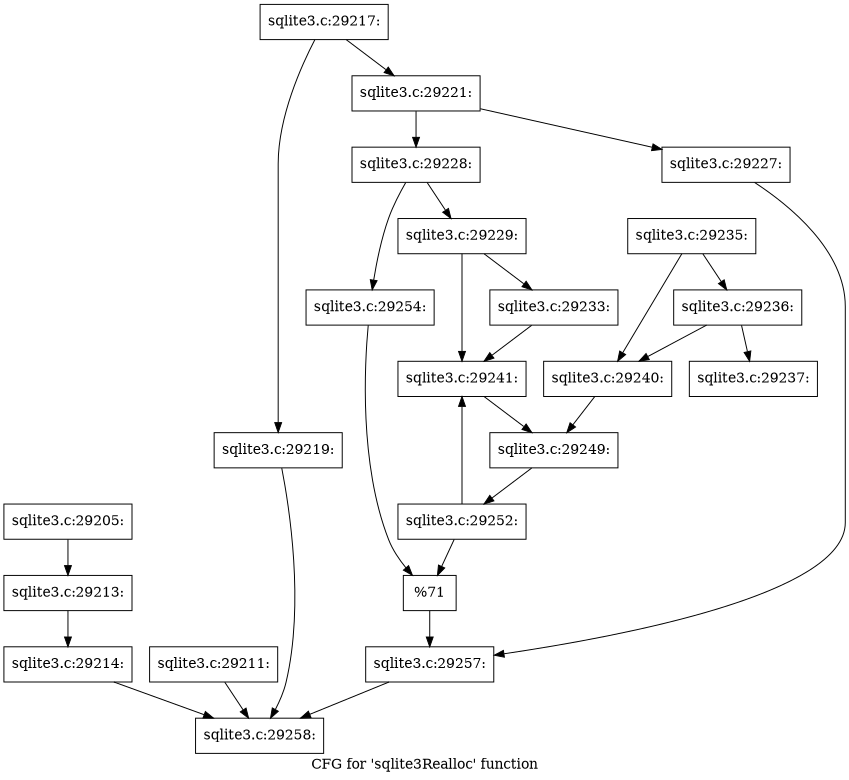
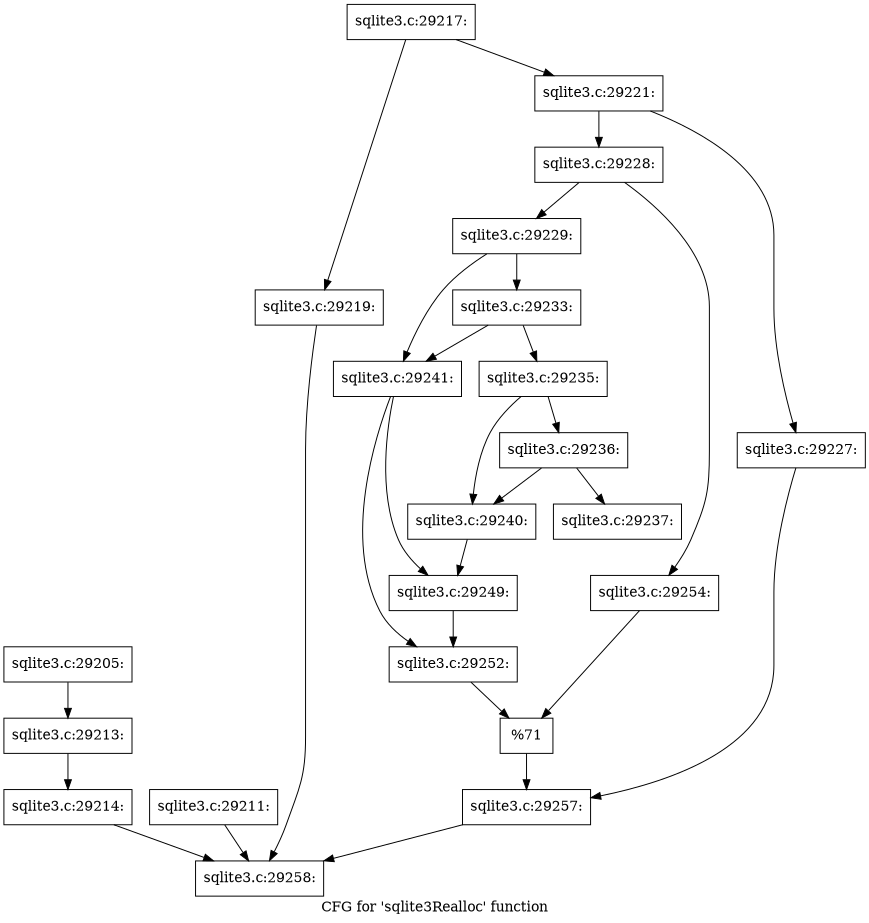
  digraph {
    label="CFG for 'sqlite3Realloc' function"
    node [shape=record]
    n1 [label="{sqlite3.c:29205:}"]
    n2 [label="{sqlite3.c:29213:}"]
    n3 [label="{sqlite3.c:29211:}"]
    n4 [label="{sqlite3.c:29258:}"]
    n5 [label="{sqlite3.c:29214:}"]
    n6 [label="{sqlite3.c:29217:}"]
    n7 [label="{sqlite3.c:29219:}"]
    n8 [label="{sqlite3.c:29221:}"]
    n9 [label="{sqlite3.c:29227:}"]
    n10 [label="{sqlite3.c:29228:}"]
    n11 [label="{sqlite3.c:29257:}"]
    n12 [label="{sqlite3.c:29229:}"]
    n13 [label="{sqlite3.c:29254:}"]
    n14 [label="{sqlite3.c:29233:}"]
    n15 [label="{sqlite3.c:29241:}"]
    n16 [label="{%71}"]
    n17 [label="{sqlite3.c:29235:}"]
    n18 [label="{sqlite3.c:29249:}"]
    n19 [label="{sqlite3.c:29252:}"]
    n20 [label="{sqlite3.c:29236:}"]
    n21 [label="{sqlite3.c:29240:}"]
    n22 [label="{sqlite3.c:29237:}"]
    n1 -> n2
    n2 -> n5
    n3 -> n4
    n5 -> n4
    n6 -> n7
    n6 -> n8
    n7 -> n4
    n8 -> n9
    n8 -> n10
    n9 -> n11
    n10 -> n12
    n10 -> n13
    n11 -> n4
    n12 -> n14
    n12 -> n15
    n13 -> n16
    n14 -> n15
+   n14 -> n17
    n15 -> n18
-   n19 -> n15
+   n15 -> n19
    n16 -> n11
    n17 -> n20
    n17 -> n21
    n18 -> n19
    n19 -> n16
    n20 -> n21
    n20 -> n22
    n21 -> n18
  }
